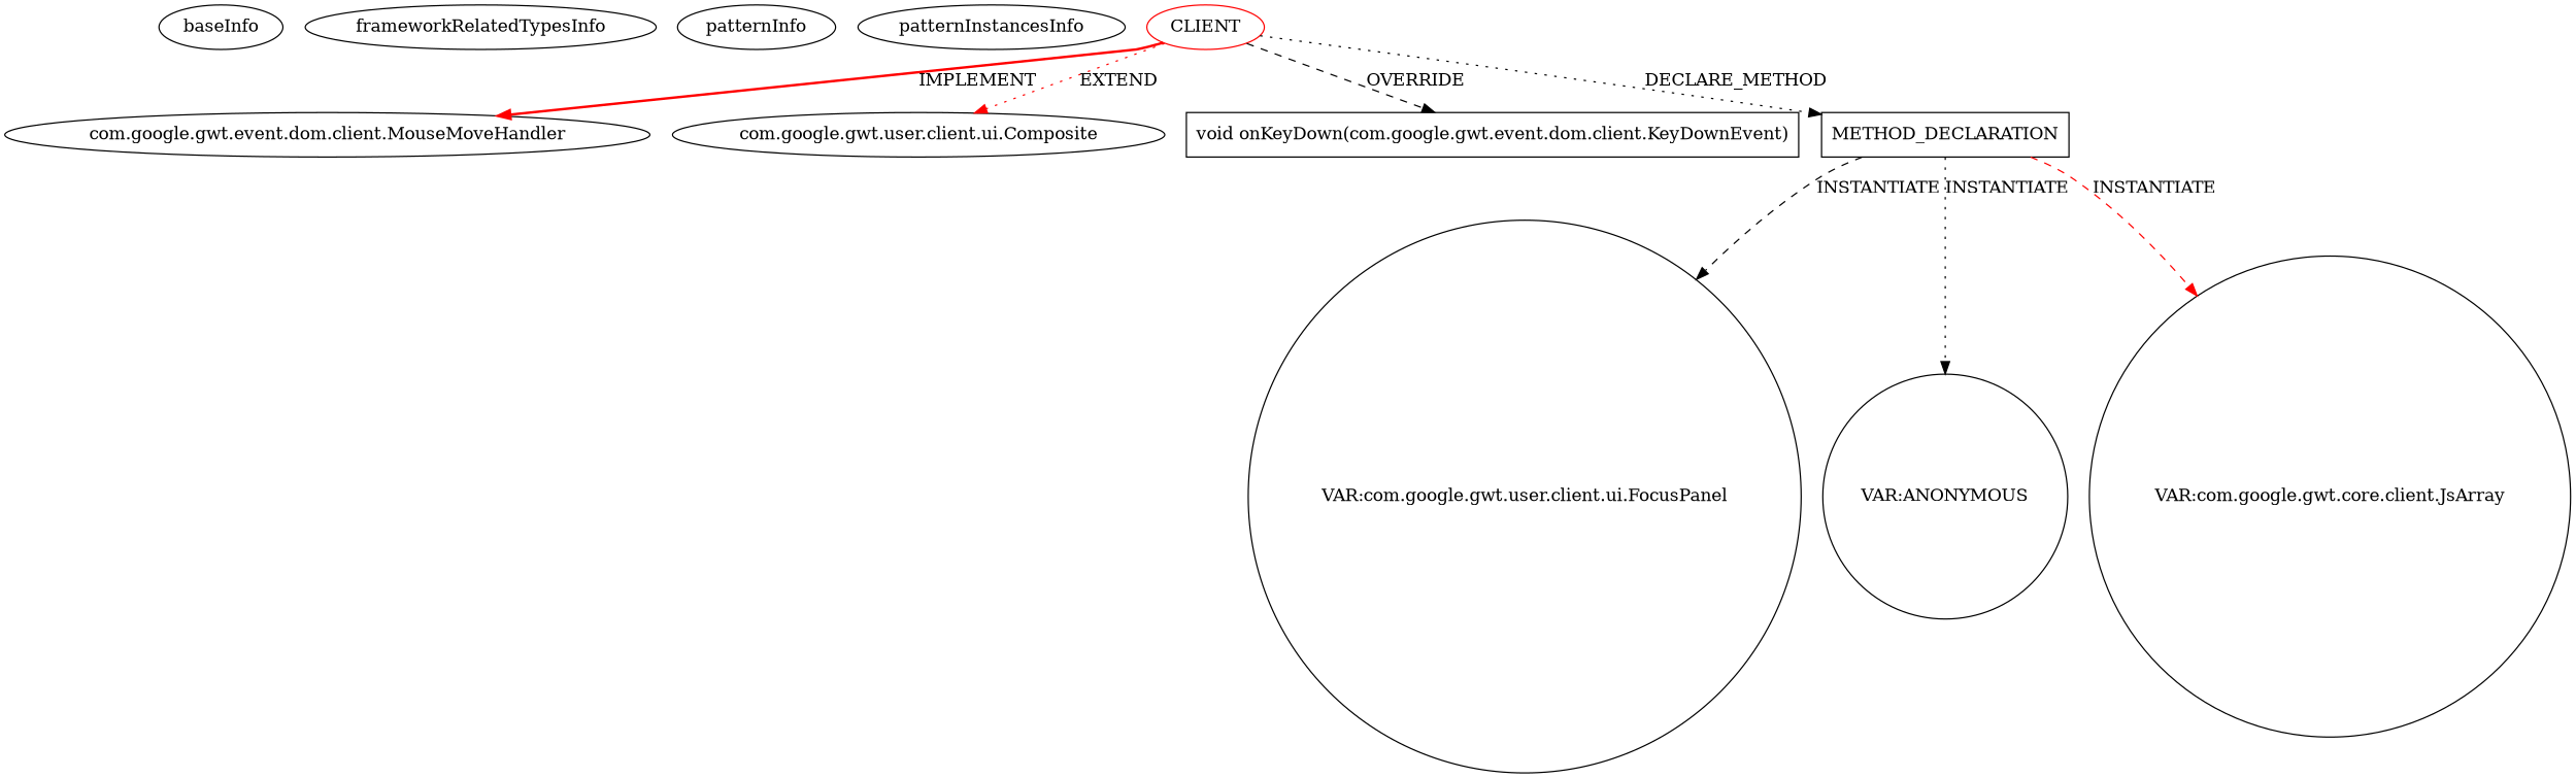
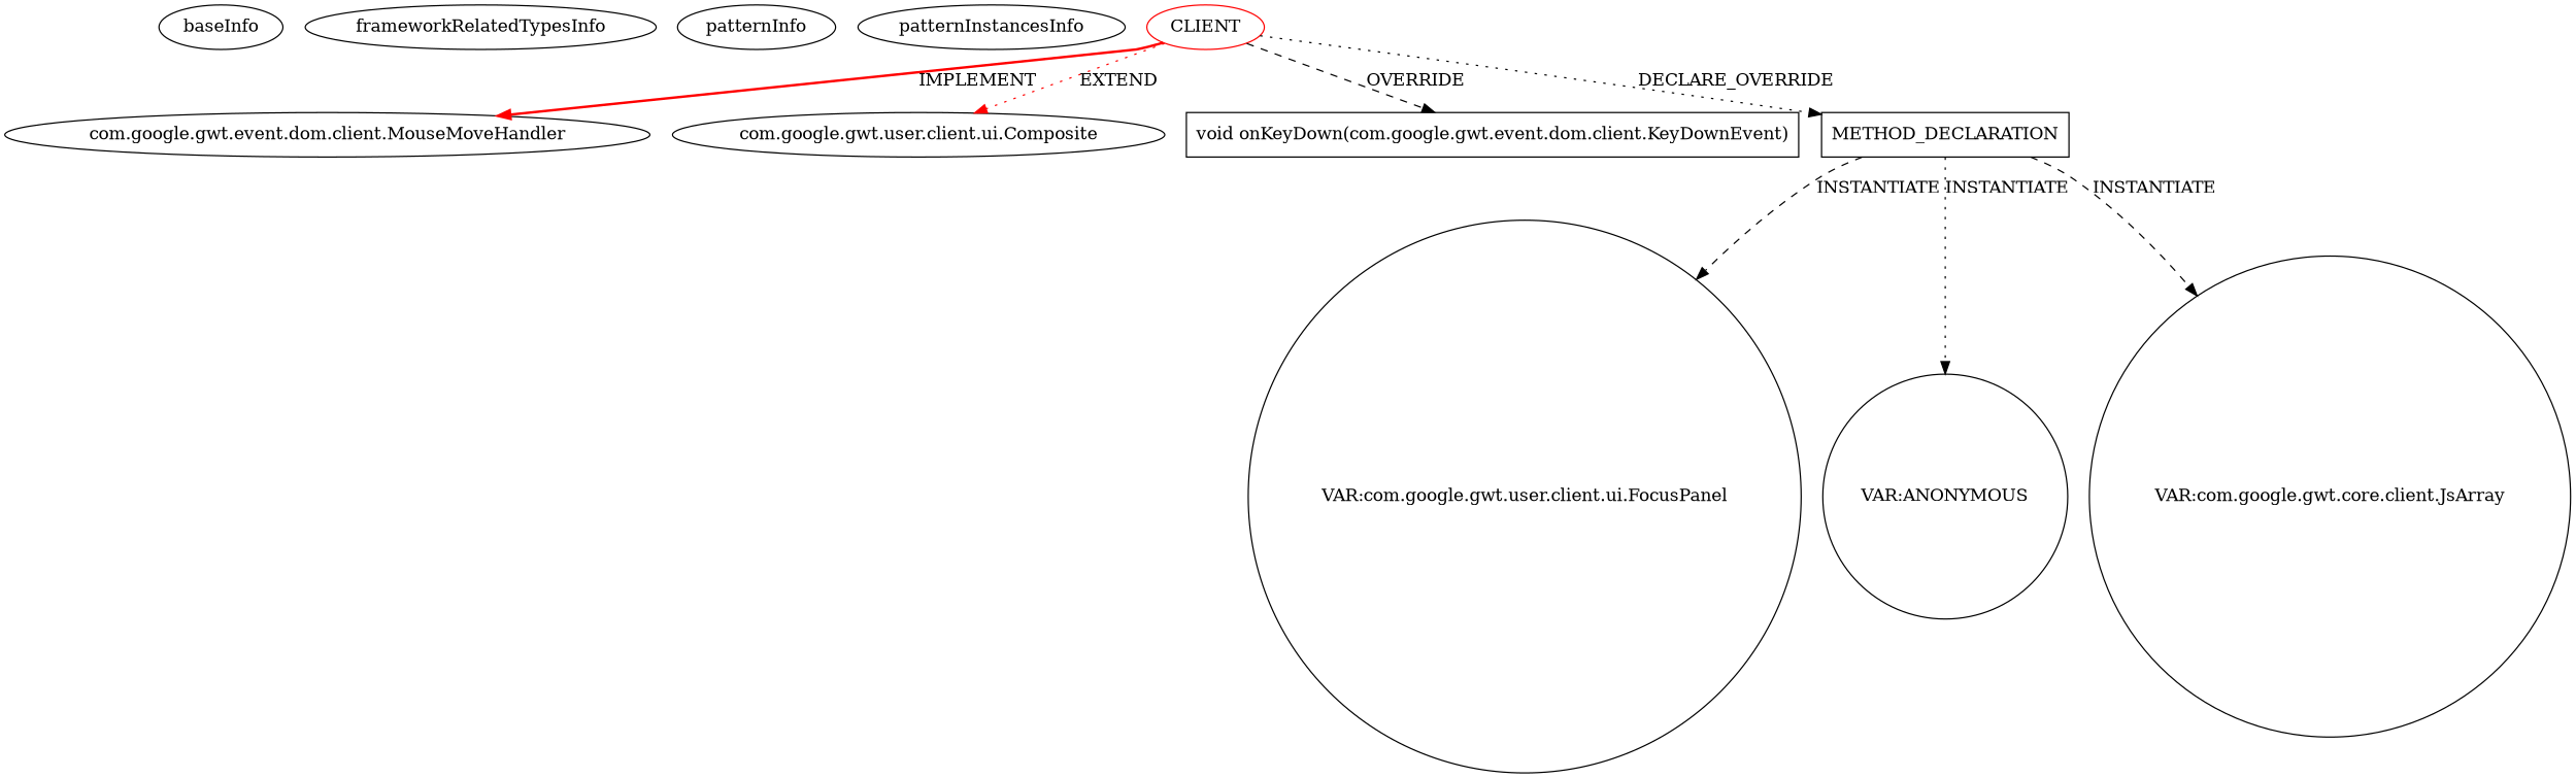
  digraph {
    node [isFrameworkType=false]
    edge [style=dotted]
    baseInfo [category=pattern graphId=496 isAnonymous=false possibleRelation=false isFrameworkType=""]
    frameworkRelatedTypesInfo [0="com.google.gwt.user.client.ui.Composite" 1="com.google.gwt.event.dom.client.MouseMoveHandler" isFrameworkType=""]
    patternInfo [frequency=2.0 patternRootClient=0 isFrameworkType=""]
    patternInstancesInfo [0="vlapan-PhotoBank~/vlapan-PhotoBank/PhotoBank-master/src/com/vlapan/gwt/photobank/client/ui/PhotoBrowserSimple.java~PhotoBrowserSimple~4605" 1="vlapan-PhotoBank~/vlapan-PhotoBank/PhotoBank-master/src/com/vlapan/gwt/photobank/client/ui/PhotoBrowser.java~PhotoBrowser~4600" isFrameworkType=""]
    n5 [label="com.google.gwt.event.dom.client.MouseMoveHandler" vertexType=FRAMEWORK_INTERFACE_TYPE]
    n6 [color=red label=CLIENT vertexType=ROOT_CLIENT_CLASS_DECLARATION]
    n7 [label="com.google.gwt.user.client.ui.Composite" vertexType=FRAMEWORK_CLASS_TYPE]
    n8 [label="void onKeyDown(com.google.gwt.event.dom.client.KeyDownEvent)" shape=box vertexType=OVERRIDING_METHOD_DECLARATION]
    n9 [label=METHOD_DECLARATION shape=box vertexType=CLIENT_METHOD_DECLARATION]
    n10 [label="VAR:com.google.gwt.user.client.ui.FocusPanel" shape=circle vertexType=VARIABLE_EXPRESION]
    n11 [label="VAR:ANONYMOUS" shape=circle vertexType=VARIABLE_EXPRESION]
    n12 [label="VAR:com.google.gwt.core.client.JsArray" shape=circle vertexType=VARIABLE_EXPRESION]
    n6 -> n5 [color=red label=IMPLEMENT style=bold]
    n6 -> n7 [color=red label=EXTEND]
    n6 -> n8 [label=OVERRIDE style=dashed]
-   n6 -> n9 [label=DECLARE_METHOD]
+   n6 -> n9 [label=DECLARE_OVERRIDE]
    n9 -> n10 [label=INSTANTIATE style=dashed]
    n9 -> n11 [label=INSTANTIATE]
-   n9 -> n12 [label=INSTANTIATE style=dashed color=red]
+   n9 -> n12 [label=INSTANTIATE style=dashed]
  }
